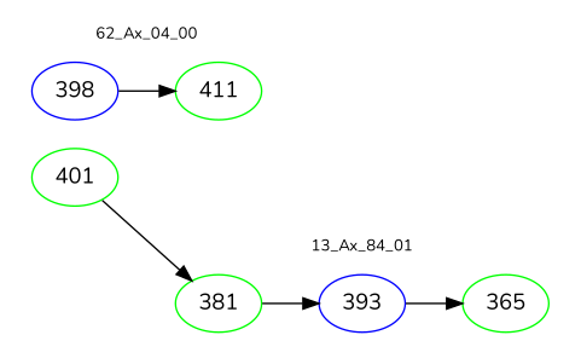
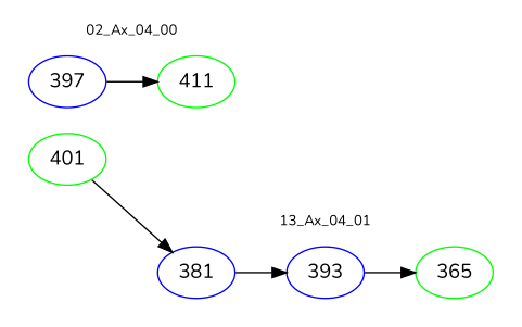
  digraph {
    fontname=Nunito
    rankdir=LR
    node [color=green fontname=Nunito]
    edge [color=black fontname=Nunito]
-   n1 [label=381]
+   n1 [color=blue label=381]
    n2 [color=blue label=393]
    n3 [label=365]
    n4 [label=401]
-   n5 [color=blue label=398]
+   n5 [color=blue label=397]
    n6 [label=411]
    subgraph cluster_1 {
      color=white
      fontsize=10
-     label="13_Ax_84_01"
+     label="13_Ax_04_01"
      n1
      n2
      n3
    }
    subgraph cluster_2 {
      color=white
      fontsize=10
-     label="62_Ax_04_00"
+     label="02_Ax_04_00"
      n4
      n5
      n6
    }
    n1 -> n2
    n2 -> n3
    n4 -> n1
    n5 -> n6
  }
